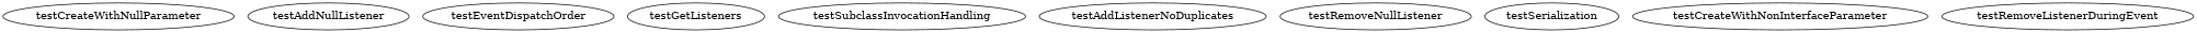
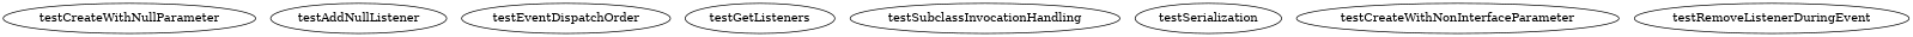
  digraph {
    testCreateWithNullParameter
    testAddNullListener
    testEventDispatchOrder
    testGetListeners
    testSubclassInvocationHandling
-   testAddListenerNoDuplicates
-   testRemoveNullListener
    testSerialization
    testCreateWithNonInterfaceParameter
    testRemoveListenerDuringEvent
  }
